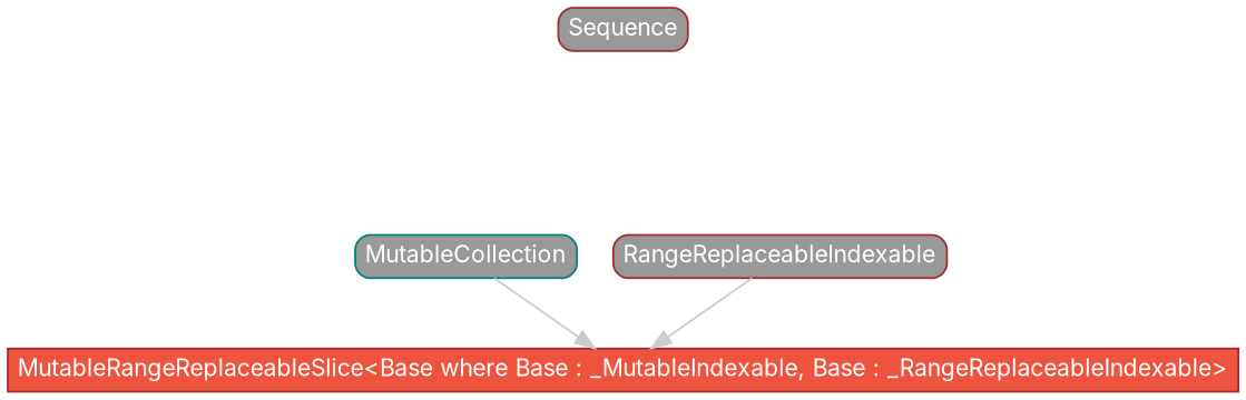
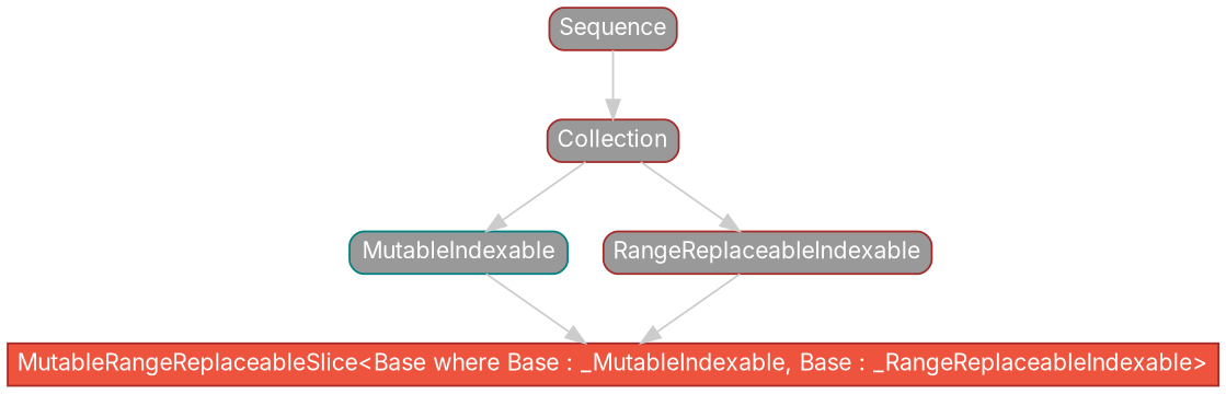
  strict digraph {
    fontname=Inter
    node [color=brown fillcolor="#999999" fontcolor=white fontname=Inter fontsize=12 margin="0.07,0.05" shape=box style="filled,rounded"]
    edge [color="#cccccc" fontname=Inter]
    "MutableRangeReplaceableSlice<Base where Base : _MutableIndexable, Base : _RangeReplaceableIndexable>" [fillcolor="#ee543d" height=0.3 style=filled]
-   MutableCollection [color=teal height=0.3]
+   Collection [height=0.3]
+   MutableCollection [color=teal height=0.3 label=MutableIndexable]
    n4 [height=0.3 label=RangeReplaceableIndexable]
    Sequence [height=0.3]
    subgraph sub_1 {
      rank=max
      "MutableRangeReplaceableSlice<Base where Base : _MutableIndexable, Base : _RangeReplaceableIndexable>"
    }
+   Collection -> MutableCollection
+   Collection -> n4
    MutableCollection -> "MutableRangeReplaceableSlice<Base where Base : _MutableIndexable, Base : _RangeReplaceableIndexable>"
    n4 -> "MutableRangeReplaceableSlice<Base where Base : _MutableIndexable, Base : _RangeReplaceableIndexable>"
+   Sequence -> Collection
  }
